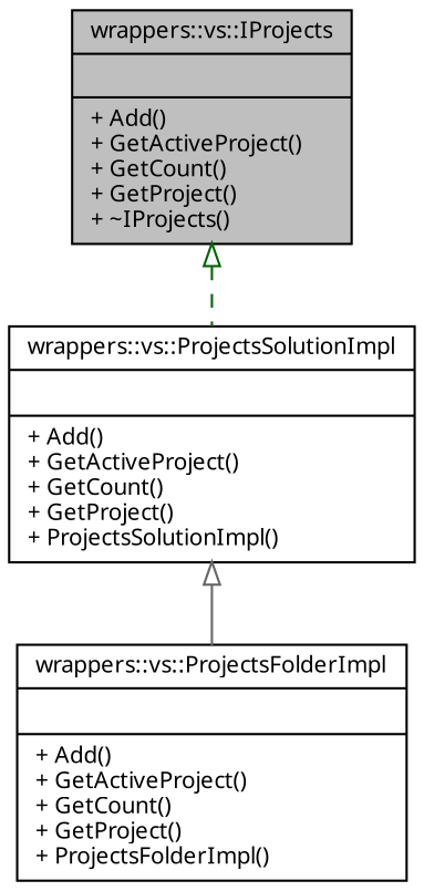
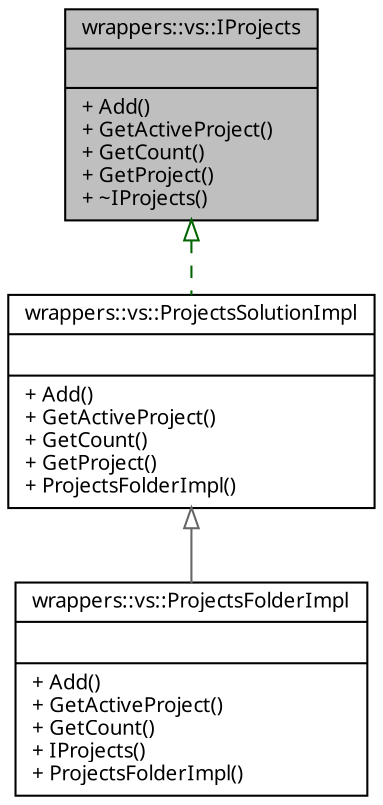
  digraph {
    node [color=black fillcolor=white fontname=Verdana fontsize=10 shape=record style=filled]
    edge [arrowtail=onormal dir=back fontname=Verdana fontsize=10 labelfontname=Verdana labelfontsize=10]
    n1 [fillcolor=grey75 fontcolor=black height=0.2 label="{wrappers::vs::IProjects\n||+ Add()\l+ GetActiveProject()\l+ GetCount()\l+ GetProject()\l+ ~IProjects()\l}" width=0.4]
-   n2 [height=0.2 label="{wrappers::vs::ProjectsSolutionImpl\n||+ Add()\l+ GetActiveProject()\l+ GetCount()\l+ GetProject()\l+ ProjectsSolutionImpl()\l}" width=0.4]
-   n3 [height=0.2 label="{wrappers::vs::ProjectsFolderImpl\n||+ Add()\l+ GetActiveProject()\l+ GetCount()\l+ GetProject()\l+ ProjectsFolderImpl()\l}" width=0.4]
+   n2 [height=0.2 label="{wrappers::vs::ProjectsSolutionImpl\n||+ Add()\l+ GetActiveProject()\l+ GetCount()\l+ GetProject()\l+ ProjectsFolderImpl()\l}" width=0.4]
+   n3 [height=0.2 label="{wrappers::vs::ProjectsFolderImpl\n||+ Add()\l+ GetActiveProject()\l+ GetCount()\l+ IProjects()\l+ ProjectsFolderImpl()\l}" width=0.4]
    n1 -> n2 [color=darkgreen style=dashed]
    n2 -> n3 [color=gray40 style=solid]
  }
